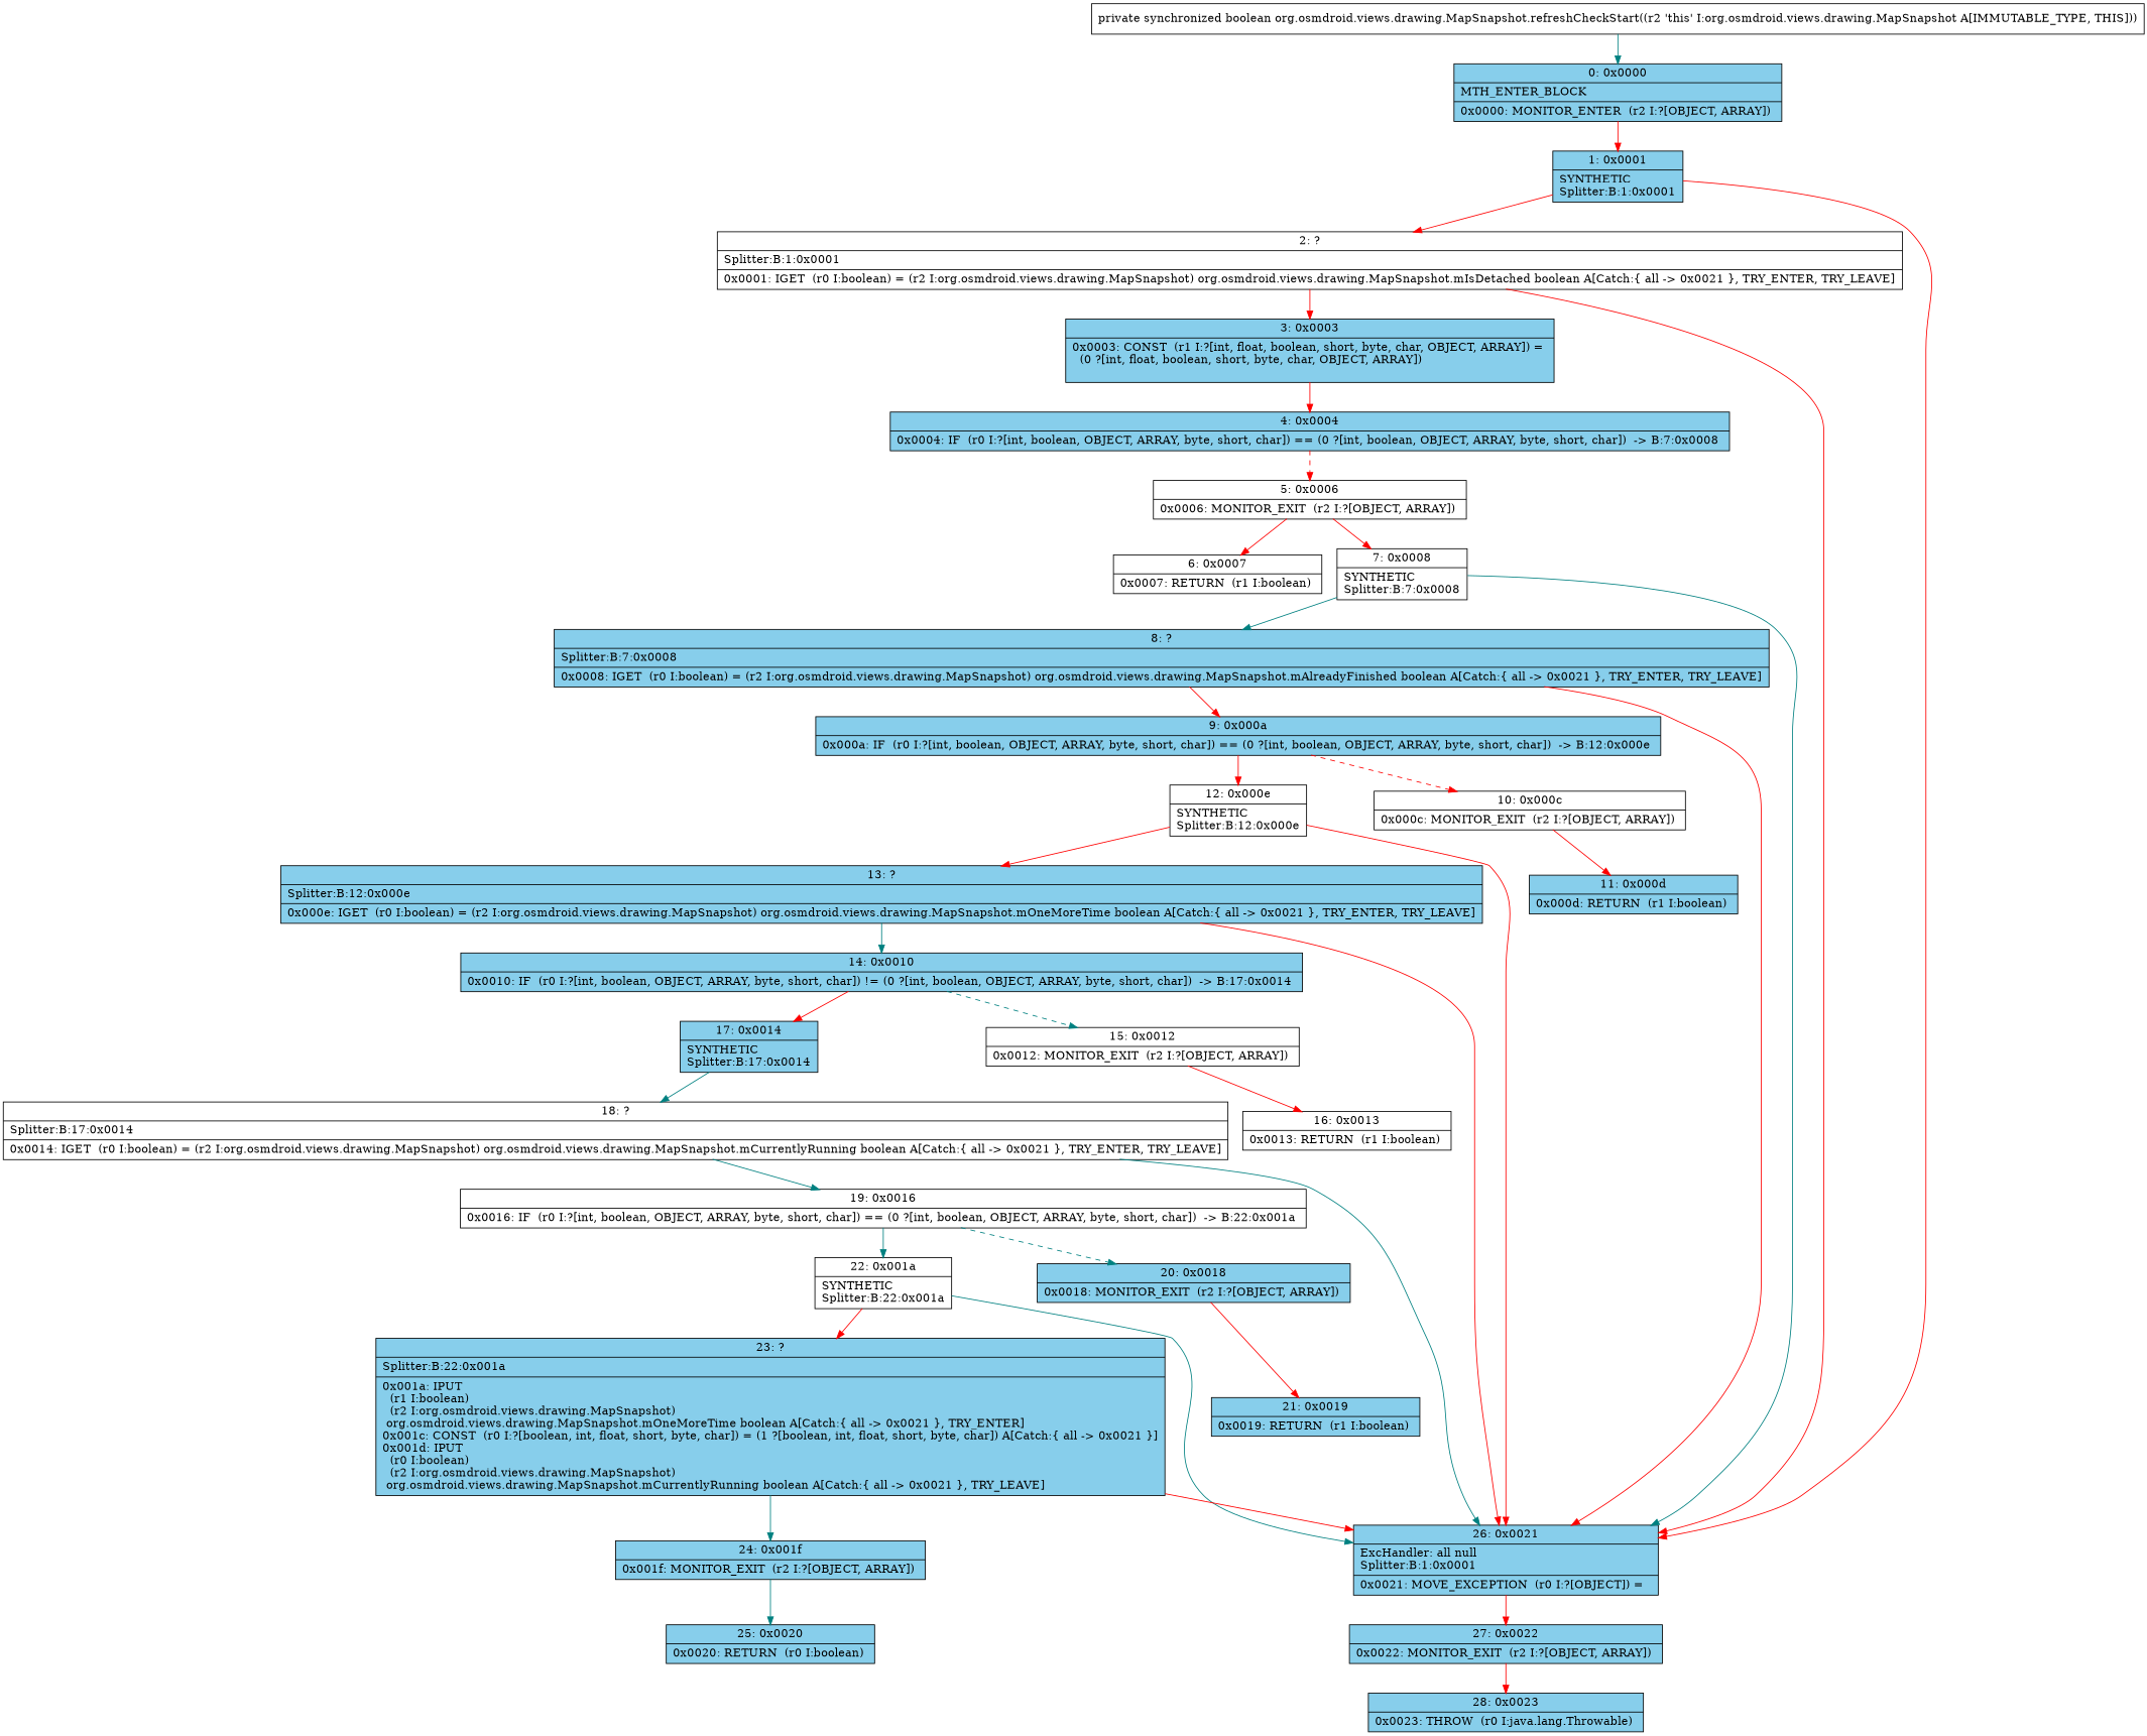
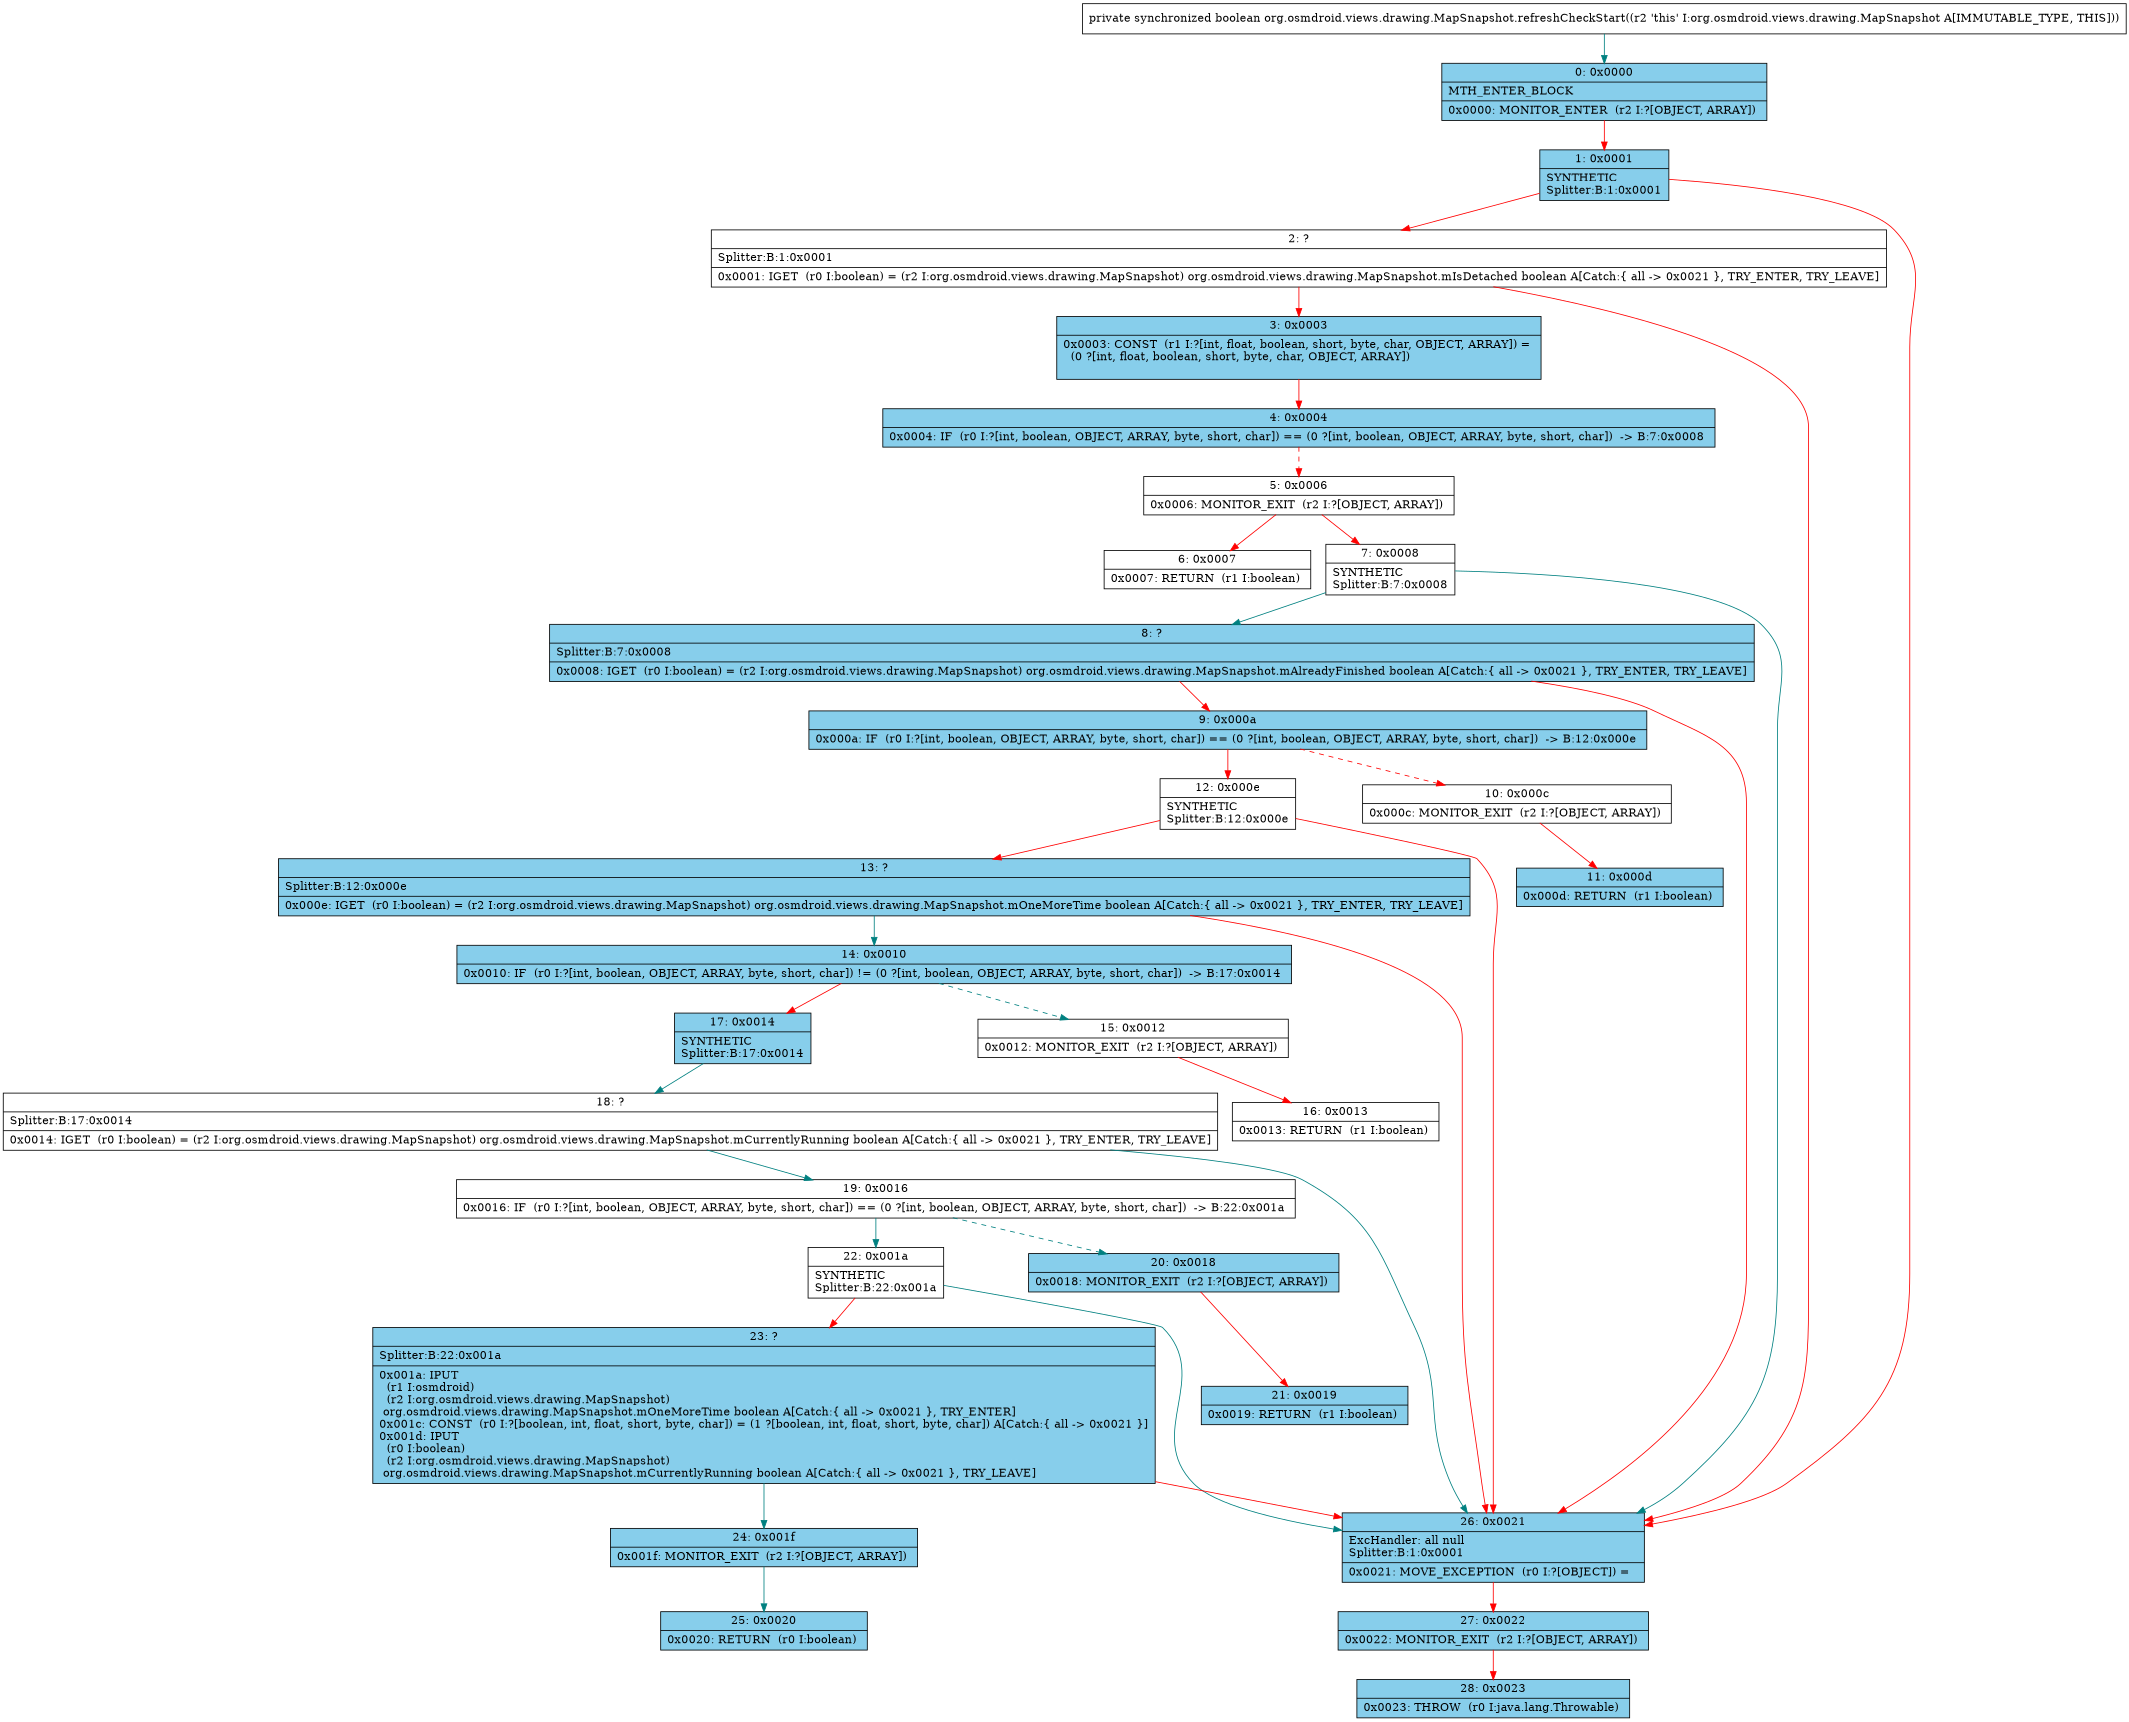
  digraph {
    node [fillcolor=skyblue shape=record style=filled]
    edge [color=red]
    n1 [label="{0\:\ 0x0000|MTH_ENTER_BLOCK\l|0x0000: MONITOR_ENTER  (r2 I:?[OBJECT, ARRAY]) \l}"]
    n2 [label="{1\:\ 0x0001|SYNTHETIC\lSplitter:B:1:0x0001\l}"]
    n3 [fillcolor=white label="{2\:\ ?|Splitter:B:1:0x0001\l|0x0001: IGET  (r0 I:boolean) = (r2 I:org.osmdroid.views.drawing.MapSnapshot) org.osmdroid.views.drawing.MapSnapshot.mIsDetached boolean A[Catch:\{ all \-\> 0x0021 \}, TRY_ENTER, TRY_LEAVE]\l}"]
    n4 [label="{26\:\ 0x0021|ExcHandler: all null\lSplitter:B:1:0x0001\l|0x0021: MOVE_EXCEPTION  (r0 I:?[OBJECT]) =  \l}"]
    n5 [label="{3\:\ 0x0003|0x0003: CONST  (r1 I:?[int, float, boolean, short, byte, char, OBJECT, ARRAY]) = \l  (0 ?[int, float, boolean, short, byte, char, OBJECT, ARRAY])\l \l}"]
    n6 [label="{27\:\ 0x0022|0x0022: MONITOR_EXIT  (r2 I:?[OBJECT, ARRAY]) \l}"]
    n7 [label="{4\:\ 0x0004|0x0004: IF  (r0 I:?[int, boolean, OBJECT, ARRAY, byte, short, char]) == (0 ?[int, boolean, OBJECT, ARRAY, byte, short, char])  \-\> B:7:0x0008 \l}"]
    n8 [fillcolor=white label="{5\:\ 0x0006|0x0006: MONITOR_EXIT  (r2 I:?[OBJECT, ARRAY]) \l}"]
    n9 [fillcolor=white label="{7\:\ 0x0008|SYNTHETIC\lSplitter:B:7:0x0008\l}"]
    n10 [fillcolor=white label="{6\:\ 0x0007|0x0007: RETURN  (r1 I:boolean) \l}"]
    n11 [label="{8\:\ ?|Splitter:B:7:0x0008\l|0x0008: IGET  (r0 I:boolean) = (r2 I:org.osmdroid.views.drawing.MapSnapshot) org.osmdroid.views.drawing.MapSnapshot.mAlreadyFinished boolean A[Catch:\{ all \-\> 0x0021 \}, TRY_ENTER, TRY_LEAVE]\l}"]
    n12 [label="{9\:\ 0x000a|0x000a: IF  (r0 I:?[int, boolean, OBJECT, ARRAY, byte, short, char]) == (0 ?[int, boolean, OBJECT, ARRAY, byte, short, char])  \-\> B:12:0x000e \l}"]
    n13 [fillcolor=white label="{10\:\ 0x000c|0x000c: MONITOR_EXIT  (r2 I:?[OBJECT, ARRAY]) \l}"]
    n14 [fillcolor=white label="{12\:\ 0x000e|SYNTHETIC\lSplitter:B:12:0x000e\l}"]
    n15 [label="{11\:\ 0x000d|0x000d: RETURN  (r1 I:boolean) \l}"]
    n16 [label="{13\:\ ?|Splitter:B:12:0x000e\l|0x000e: IGET  (r0 I:boolean) = (r2 I:org.osmdroid.views.drawing.MapSnapshot) org.osmdroid.views.drawing.MapSnapshot.mOneMoreTime boolean A[Catch:\{ all \-\> 0x0021 \}, TRY_ENTER, TRY_LEAVE]\l}"]
    n17 [label="{14\:\ 0x0010|0x0010: IF  (r0 I:?[int, boolean, OBJECT, ARRAY, byte, short, char]) != (0 ?[int, boolean, OBJECT, ARRAY, byte, short, char])  \-\> B:17:0x0014 \l}"]
    n18 [fillcolor=white label="{15\:\ 0x0012|0x0012: MONITOR_EXIT  (r2 I:?[OBJECT, ARRAY]) \l}"]
    n19 [label="{17\:\ 0x0014|SYNTHETIC\lSplitter:B:17:0x0014\l}"]
    n20 [fillcolor=white label="{16\:\ 0x0013|0x0013: RETURN  (r1 I:boolean) \l}"]
    n21 [fillcolor=white label="{18\:\ ?|Splitter:B:17:0x0014\l|0x0014: IGET  (r0 I:boolean) = (r2 I:org.osmdroid.views.drawing.MapSnapshot) org.osmdroid.views.drawing.MapSnapshot.mCurrentlyRunning boolean A[Catch:\{ all \-\> 0x0021 \}, TRY_ENTER, TRY_LEAVE]\l}"]
    n22 [fillcolor=white label="{19\:\ 0x0016|0x0016: IF  (r0 I:?[int, boolean, OBJECT, ARRAY, byte, short, char]) == (0 ?[int, boolean, OBJECT, ARRAY, byte, short, char])  \-\> B:22:0x001a \l}"]
    n23 [label="{20\:\ 0x0018|0x0018: MONITOR_EXIT  (r2 I:?[OBJECT, ARRAY]) \l}"]
    n24 [fillcolor=white label="{22\:\ 0x001a|SYNTHETIC\lSplitter:B:22:0x001a\l}"]
    n25 [label="{21\:\ 0x0019|0x0019: RETURN  (r1 I:boolean) \l}"]
-   n26 [label="{23\:\ ?|Splitter:B:22:0x001a\l|0x001a: IPUT  \l  (r1 I:boolean)\l  (r2 I:org.osmdroid.views.drawing.MapSnapshot)\l org.osmdroid.views.drawing.MapSnapshot.mOneMoreTime boolean A[Catch:\{ all \-\> 0x0021 \}, TRY_ENTER]\l0x001c: CONST  (r0 I:?[boolean, int, float, short, byte, char]) = (1 ?[boolean, int, float, short, byte, char]) A[Catch:\{ all \-\> 0x0021 \}]\l0x001d: IPUT  \l  (r0 I:boolean)\l  (r2 I:org.osmdroid.views.drawing.MapSnapshot)\l org.osmdroid.views.drawing.MapSnapshot.mCurrentlyRunning boolean A[Catch:\{ all \-\> 0x0021 \}, TRY_LEAVE]\l}"]
+   n26 [label="{23\:\ ?|Splitter:B:22:0x001a\l|0x001a: IPUT  \l  (r1 I:osmdroid)\l  (r2 I:org.osmdroid.views.drawing.MapSnapshot)\l org.osmdroid.views.drawing.MapSnapshot.mOneMoreTime boolean A[Catch:\{ all \-\> 0x0021 \}, TRY_ENTER]\l0x001c: CONST  (r0 I:?[boolean, int, float, short, byte, char]) = (1 ?[boolean, int, float, short, byte, char]) A[Catch:\{ all \-\> 0x0021 \}]\l0x001d: IPUT  \l  (r0 I:boolean)\l  (r2 I:org.osmdroid.views.drawing.MapSnapshot)\l org.osmdroid.views.drawing.MapSnapshot.mCurrentlyRunning boolean A[Catch:\{ all \-\> 0x0021 \}, TRY_LEAVE]\l}"]
    n27 [label="{24\:\ 0x001f|0x001f: MONITOR_EXIT  (r2 I:?[OBJECT, ARRAY]) \l}"]
    n28 [label="{25\:\ 0x0020|0x0020: RETURN  (r0 I:boolean) \l}"]
    n29 [label="{28\:\ 0x0023|0x0023: THROW  (r0 I:java.lang.Throwable) \l}"]
    n30 [fillcolor=white label="{private synchronized boolean org.osmdroid.views.drawing.MapSnapshot.refreshCheckStart((r2 'this' I:org.osmdroid.views.drawing.MapSnapshot A[IMMUTABLE_TYPE, THIS])) }"]
    n1 -> n2
    n2 -> n3
    n2 -> n4
    n3 -> n4
    n3 -> n5
    n4 -> n6
    n5 -> n7
    n6 -> n29
    n7 -> n8 [style=dashed]
    n8 -> n9
    n8 -> n10
    n9 -> n4 [color=teal]
    n9 -> n11 [color=teal]
    n11 -> n4
    n11 -> n12
    n12 -> n13 [style=dashed]
    n12 -> n14
    n13 -> n15
    n14 -> n4
    n14 -> n16
    n16 -> n4
    n16 -> n17 [color=teal]
    n17 -> n18 [color=teal style=dashed]
    n17 -> n19
    n18 -> n20
    n19 -> n21 [color=teal]
    n21 -> n4 [color=teal]
    n21 -> n22 [color=teal]
    n22 -> n23 [color=teal style=dashed]
    n22 -> n24 [color=teal]
    n23 -> n25
    n24 -> n4 [color=teal]
    n24 -> n26
    n26 -> n4
    n26 -> n27 [color=teal]
    n27 -> n28 [color=teal]
    n30 -> n1 [color=teal]
  }
